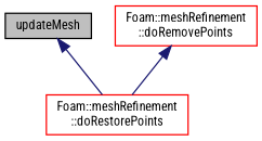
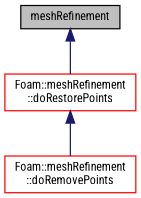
  digraph {
    fontname="Roboto Condensed"
    rankdir=TB
    node [color=red fontname="Roboto Condensed" fontsize=10 shape=record]
    edge [color=midnightblue dir=back fontname="Roboto Condensed" fontsize=10 labelfontname=Helvetica labelfontsize=10 style=solid]
-   n1 [color=black fillcolor=grey75 fontcolor=black height=0.2 label=updateMesh style=filled width=0.4]
+   n1 [color=black fillcolor=grey75 fontcolor=black height=0.2 label=meshRefinement style=filled width=0.4]
    n2 [height=0.2 label="Foam::meshRefinement\l::doRestorePoints" width=0.4]
    n3 [height=0.2 label="Foam::meshRefinement\l::doRemovePoints" width=0.4]
    n1 -> n2
-   n3 -> n2
+   n2 -> n3
  }
